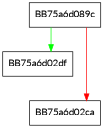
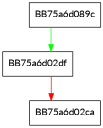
  digraph {
    fontname=Lato
    splines=ortho
    node [fontname=Lato shape=box]
    edge [fontname=Lato]
    n1 [label=BB75a6d089c]
    BB75a6d02df
    BB75a6d02ca
    n1 -> BB75a6d02df [color=green]
-   n1 -> BB75a6d02ca [color=red]
+   BB75a6d02df -> BB75a6d02ca [color=red]
  }
